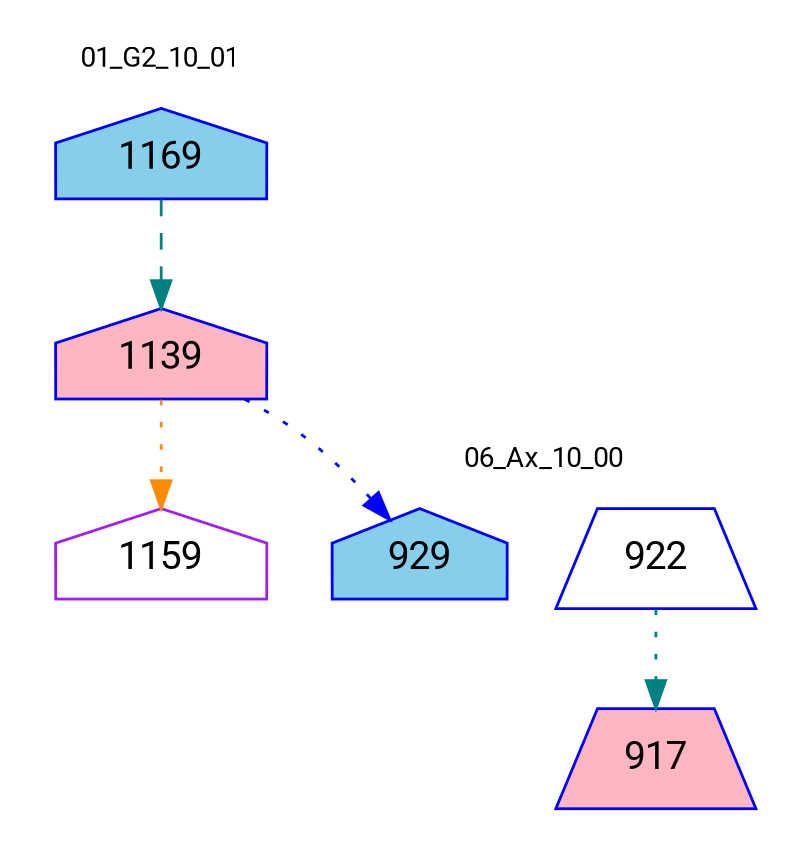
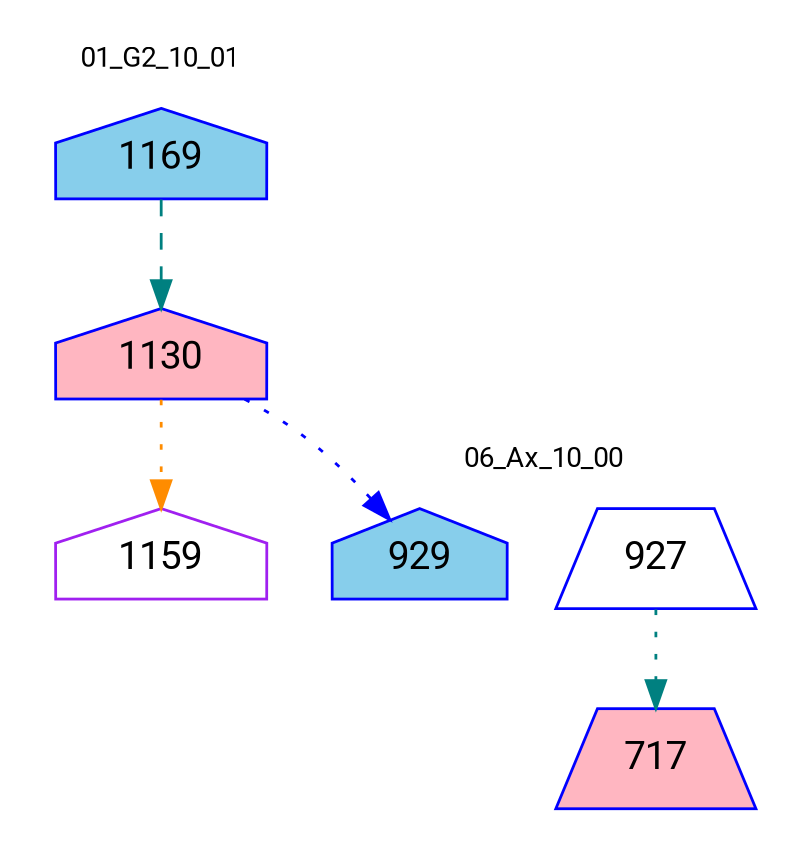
  digraph {
    fontname=Roboto
    node [color=blue fillcolor=white fontname=Roboto shape=house style=filled]
    edge [color=teal fontname=Roboto style=dotted]
-   n1 [label=922 shape=trapezium]
-   n2 [fillcolor=lightpink label=917 shape=trapezium]
+   n1 [label=927 shape=trapezium]
+   n2 [fillcolor=lightpink label=717 shape=trapezium]
    n3 [fillcolor=skyblue label=929]
    n4 [fillcolor=skyblue label=1169]
-   n5 [fillcolor=lightpink label=1139]
+   n5 [fillcolor=lightpink label=1130]
    n6 [color=purple label=1159]
    subgraph cluster_1 {
      color=white
      fontsize=10
      label="06_Ax_10_00"
      n1
      n2
      n3
    }
    subgraph cluster_2 {
      color=white
      fontsize=10
      label="01_G2_10_01"
      n4
      n5
      n6
    }
    n1 -> n2
    n4 -> n5 [style=dashed]
    n5 -> n3 [color=blue]
    n5 -> n6 [color=darkorange]
  }
